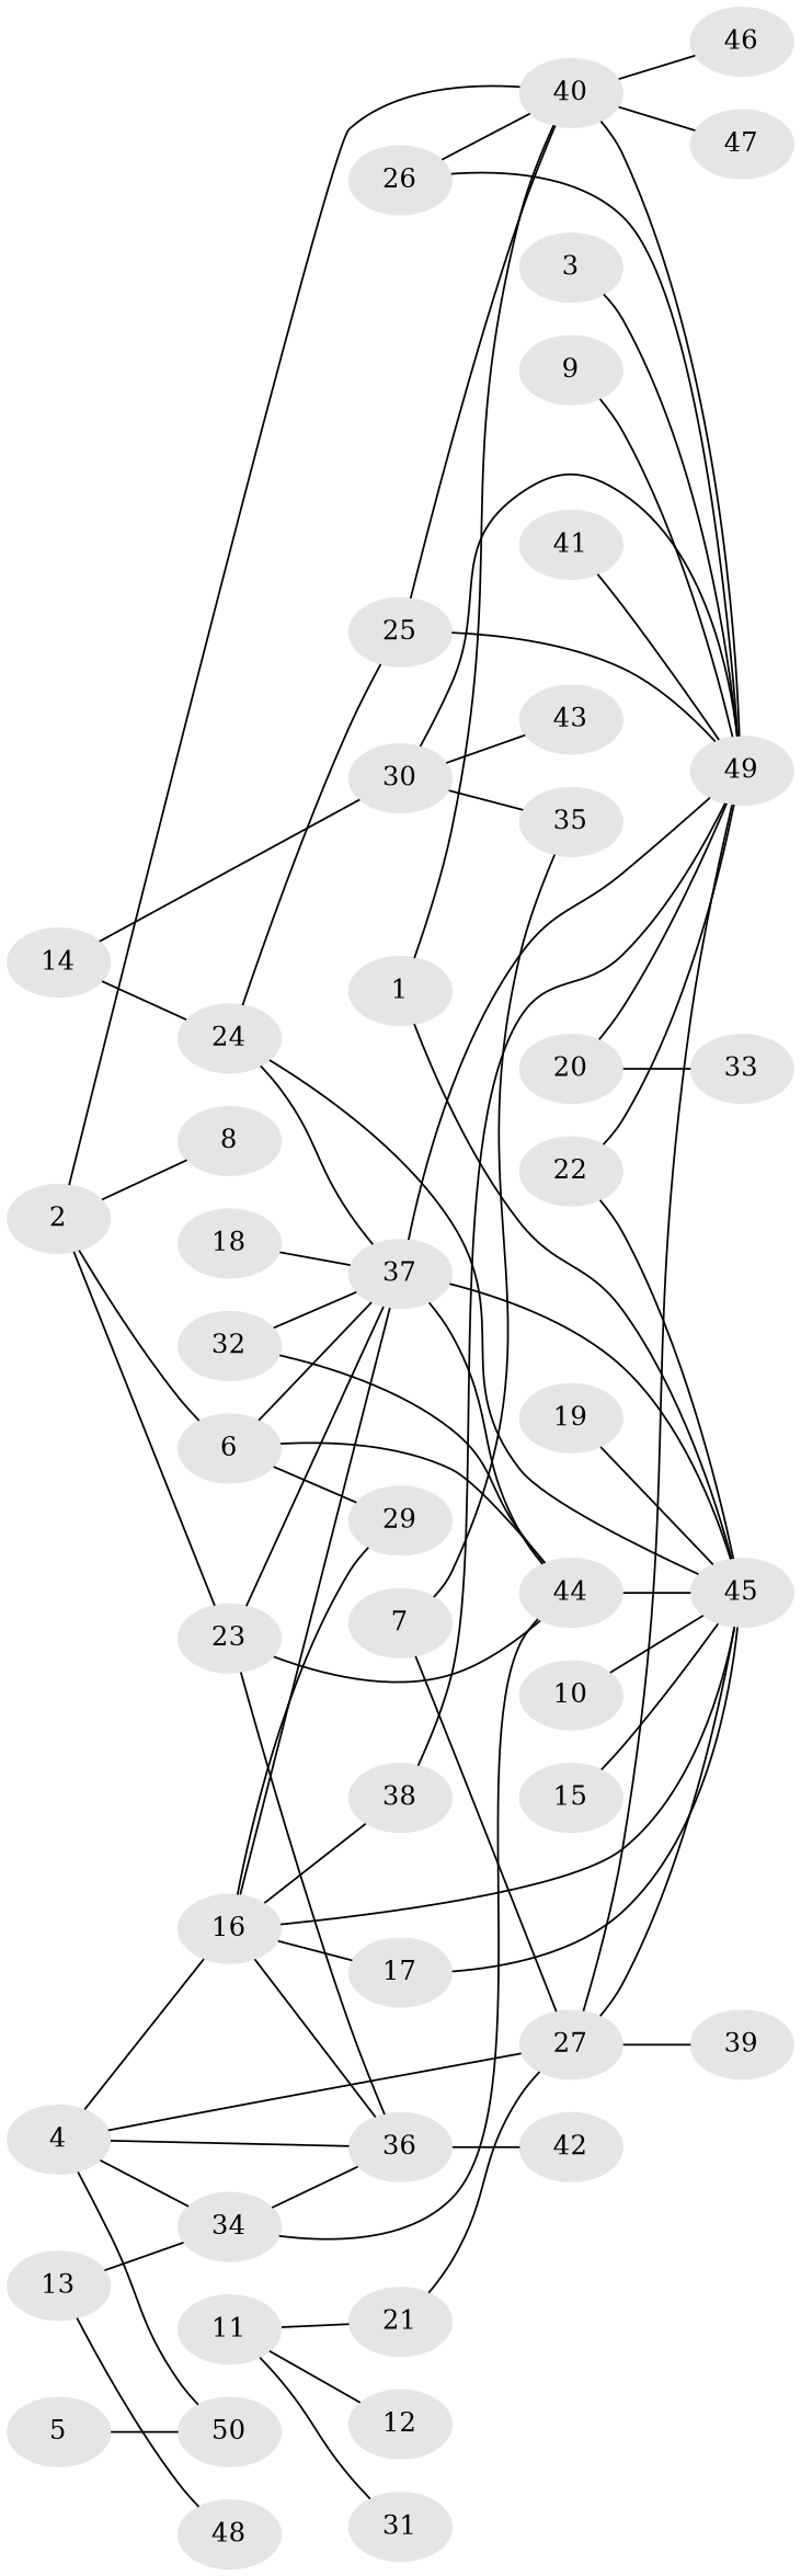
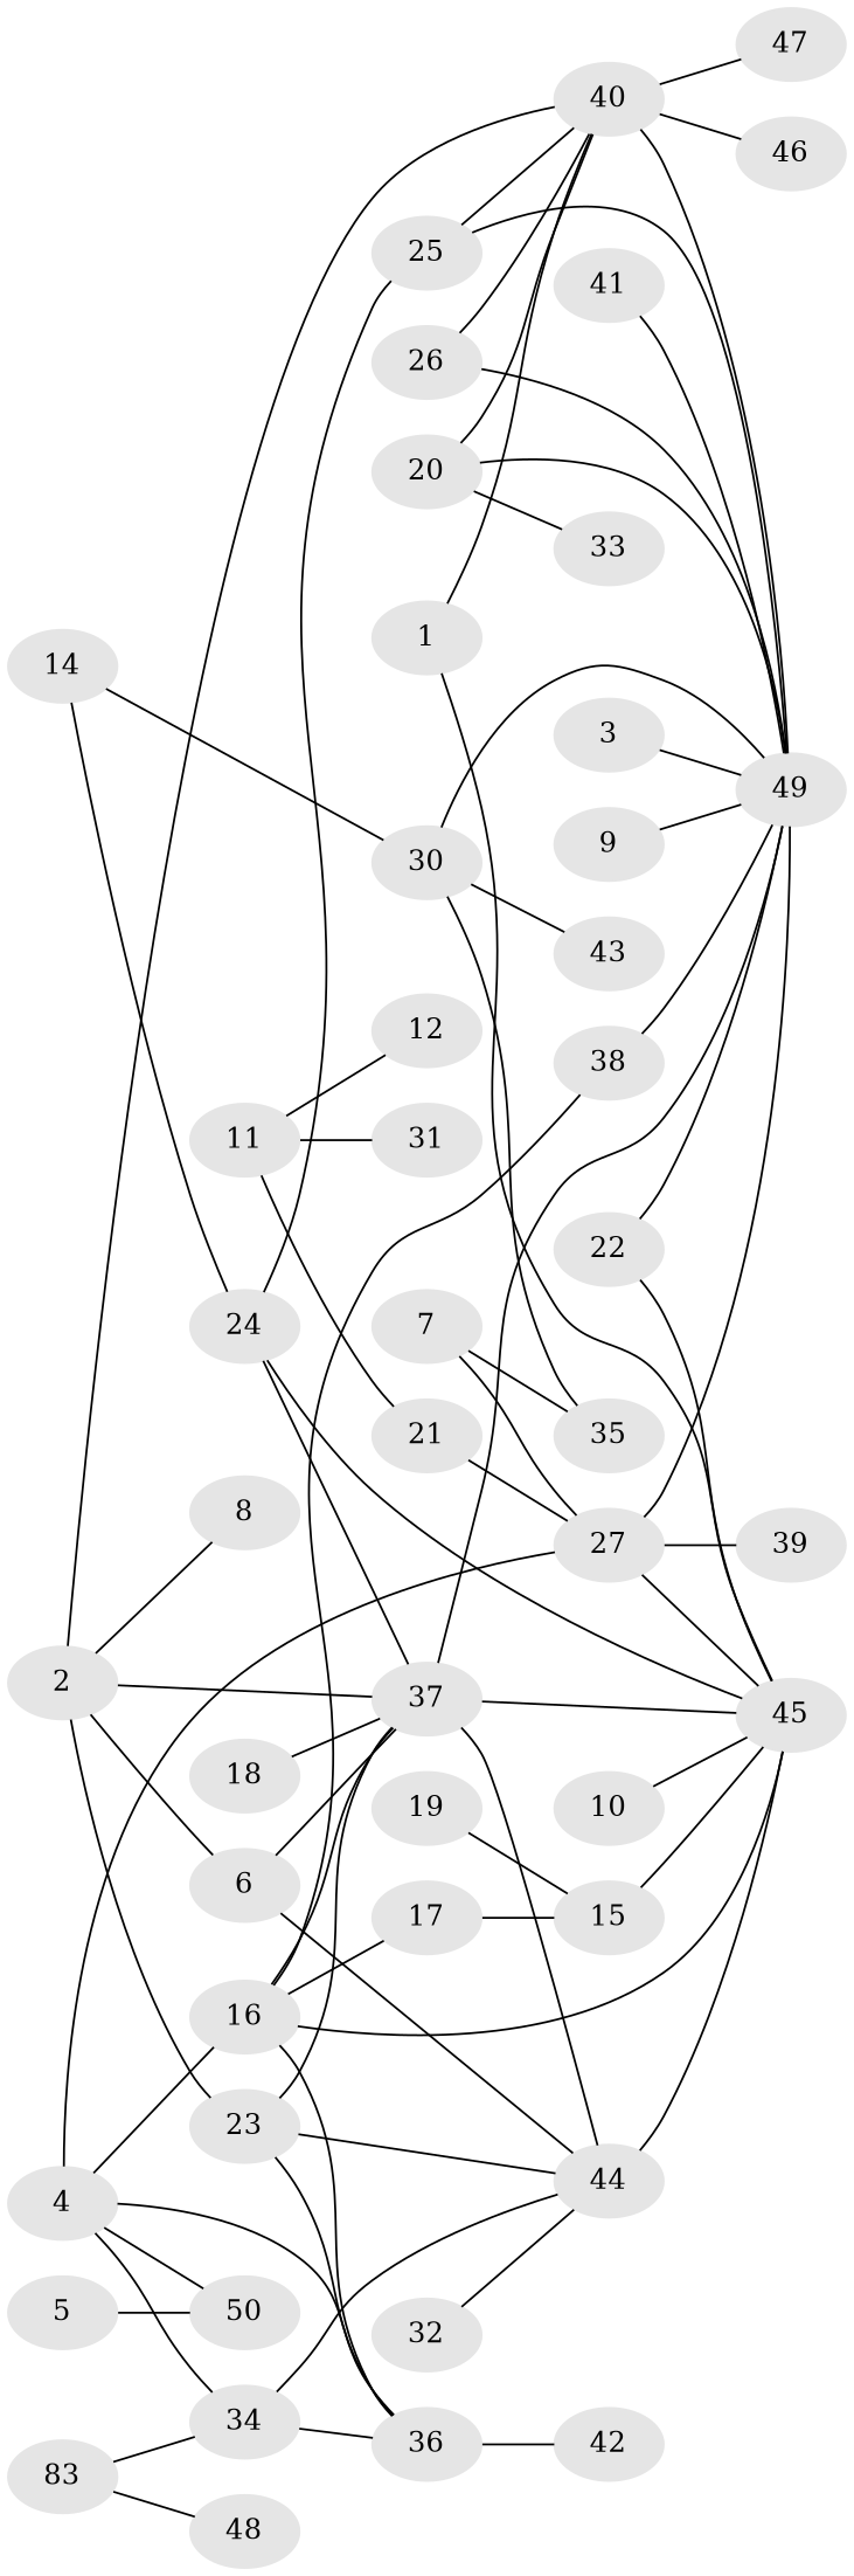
  graph {
    rankdir=LR
    node [color=gray90 style=filled]
    edge [weight=1.0]
    1
    40
    45
    49
    46
    47
    2
    6
    8
    23
-   29
    37
    44
    36
    3
    4
    16
    27
    34
    50
    17
    38
    39
    42
    5
    7
    35
    9
    10
    11
    12
    21
    31
-   13
+   13 [label=83]
    48
    30
    43
    14
    24
    25
    15
    18
    19
    20
    33
    22
    26
    32
    41
    1 -- 40
    1 -- 45
    40 -- 49
    40 -- 46
    40 -- 47
    2 -- 40
    2 -- 6
    2 -- 8
    2 -- 23
-   6 -- 29
    6 -- 37
    6 -- 44
    23 -- 37
    23 -- 44
    23 -- 36
    37 -- 45
    37 -- 49 [weight=2.0]
    37 -- 44
    44 -- 45
    36 -- 42
    3 -- 49
    4 -- 36
    4 -- 16
    4 -- 27
    4 -- 34
    4 -- 50
    16 -- 45
-   16 -- 29
    16 -- 37
    16 -- 36 [weight=2.0]
    16 -- 17
    16 -- 38
    27 -- 45
    27 -- 49
    27 -- 39
    34 -- 44
    34 -- 36
-   17 -- 45
+   17 -- 15
    38 -- 49
    5 -- 50
    7 -- 27
    7 -- 35
    9 -- 49
    10 -- 45
    11 -- 12
    11 -- 21
    11 -- 31
    21 -- 27
    13 -- 34
    13 -- 48
    30 -- 49
    30 -- 35
    30 -- 43
    14 -- 30
    14 -- 24
    24 -- 45
    24 -- 37
    24 -- 25
    25 -- 40
    25 -- 49
    15 -- 45
    18 -- 37
-   19 -- 45
+   19 -- 15
+   20 -- 40
    20 -- 49
    20 -- 33
    22 -- 45
    22 -- 49 [weight=2.0]
    26 -- 40
    26 -- 49
-   32 -- 37
+   2 -- 37
    32 -- 44
    41 -- 49
  }
